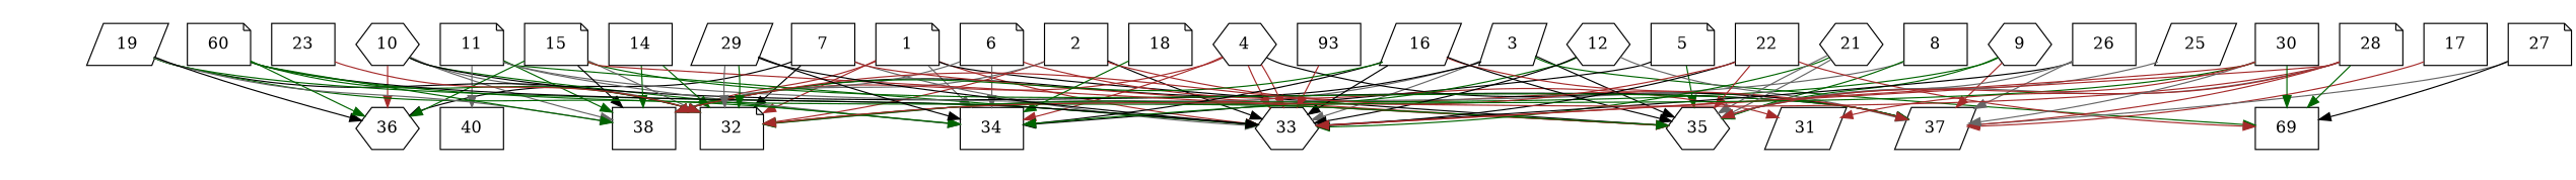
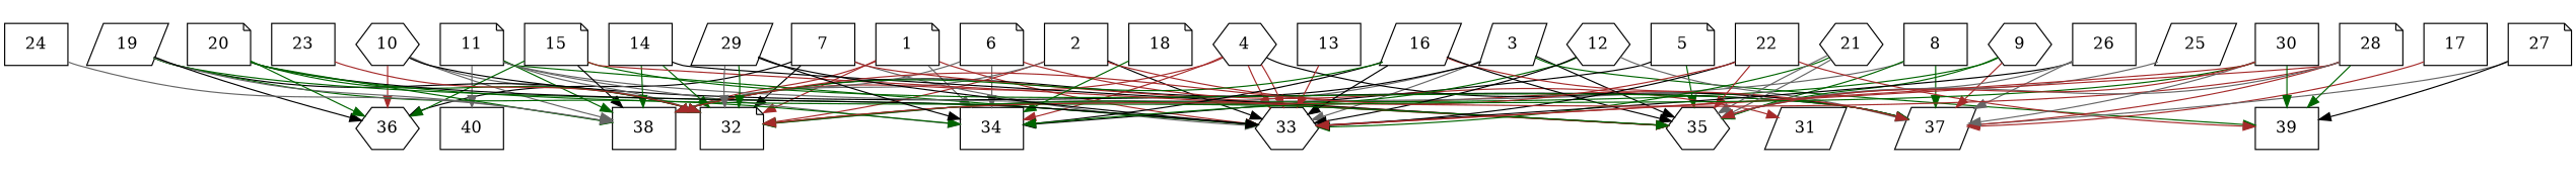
  digraph {
    node [alpha=0.10 shape=box]
    edge [color=brown]
    1 [alpha=0.05 expect_size=360896381843162368 shape=note]
    32 [alpha=0.11 expect_size=9606005215737116 shape=note]
    33 [alpha=0.01 expect_size=164146677442738432 shape=hexagon]
    34 [alpha=0.19 expect_size=363261672862651968]
    38 [alpha=0.07 expect_size=908830869700767]
    2 [alpha=0.08 expect_size=2140634540293190144]
    37 [alpha=0.19 expect_size=749024244687739813888 shape=parallelogram]
    3 [alpha=0.13 expect_size=777944635935767396352 shape=parallelogram]
    35 [alpha=0.18 expect_size=379660016155363712 shape=hexagon]
-   39 [expect_size=553821153627286144 label=69]
+   39 [expect_size=553821153627286144]
    4 [alpha=0.16 expect_size=273951346379523296 shape=hexagon]
    5 [alpha=0.06 expect_size=65431886455839391744 shape=note]
    6 [expect_size=14286160333053460 shape=note]
    31 [expect_size=133761577705900272 shape=parallelogram]
    7 [expect_size=626364974617550208]
    36 [alpha=0.20 expect_size=29065538167196436 shape=hexagon]
    8 [alpha=0.14 expect_size=275580800806982656]
    9 [alpha=0.01 expect_size=854738564802734 shape=hexagon]
    10 [alpha=0.13 expect_size=2243854731770901561344 shape=hexagon]
    11 [alpha=0.04 expect_size=1590430301311610126336 shape=note]
    40 [alpha=0.17 expect_size=453774913624934656]
    12 [alpha=0.04 expect_size=2582174610089540608 shape=hexagon]
-   13 [alpha=0.13 expect_size=38067657518274838528 label=93]
+   13 [alpha=0.13 expect_size=38067657518274838528]
    14 [alpha=0.02 expect_size=5266538746235658]
    15 [alpha=0.08 expect_size=9403417596868427776 shape=note]
    16 [alpha=0.17 expect_size=585628718725288951808 shape=parallelogram]
    17 [alpha=0.06 expect_size=97966713908626456576]
    18 [alpha=0.09 expect_size=9312495600011362 shape=note]
    19 [alpha=0.13 expect_size=12262632795979344 shape=parallelogram]
-   20 [alpha=0.05 expect_size=1960794304544768000 shape=note label=60]
+   20 [alpha=0.05 expect_size=1960794304544768000 shape=note]
    21 [alpha=0.06 expect_size=754957514059002 shape=hexagon]
    22 [alpha=0.09 expect_size=1712472819642731]
    23 [alpha=0.12 expect_size=11627924514354180]
+   24 [alpha=0.12 expect_size=397140692858316928]
    25 [expect_size=1979570593664270860288 shape=parallelogram]
    26 [alpha=0.05 expect_size=19428240333258232]
    27 [alpha=0.02 expect_size=851010286333251 shape=note]
    28 [alpha=0.08 expect_size=5983301470004494 shape=note]
    29 [alpha=0.08 expect_size=19971311484425652 shape=parallelogram]
    30 [alpha=0.05 expect_size=2111354837801591]
    1 -> 32
    1 -> 33
    1 -> 34 [color=gray40]
    1 -> 38
    2 -> 32
    2 -> 33 [color=black]
    2 -> 38 [color=gray40]
    2 -> 37
    3 -> 32 [color=gray40]
    3 -> 33 [color=gray40]
    3 -> 38 [color=black]
    3 -> 35 [color=black]
    3 -> 39 [color=darkgreen]
    4 -> 33
    4 -> 33
    4 -> 34
    4 -> 38
    4 -> 37 [color=black]
    5 -> 34 [color=black]
    5 -> 35 [color=darkgreen]
    6 -> 34 [color=gray40]
    6 -> 38 [color=gray40]
    6 -> 31
    7 -> 32 [color=black]
    7 -> 33 [color=gray40]
    7 -> 35
    7 -> 36 [color=black]
    8 -> 32 [color=gray40]
+   8 -> 37 [color=darkgreen]
    8 -> 35 [color=darkgreen]
    9 -> 32 [color=darkgreen]
    9 -> 37
    9 -> 35 [color=darkgreen]
    10 -> 32 [color=gray40]
-   10 -> 34 [color=darkgreen]
    10 -> 38 [color=gray40]
    10 -> 37 [color=black]
    10 -> 36
-   15 -> 32 [color=gray40]
+   11 -> 32 [color=gray40]
    11 -> 33 [color=darkgreen]
    11 -> 34 [color=gray40]
    11 -> 38 [color=darkgreen]
    11 -> 35 [color=gray40]
    11 -> 40 [color=gray40]
    12 -> 32 [color=darkgreen]
    12 -> 33 [color=black]
    12 -> 37 [color=gray40]
    13 -> 33
    14 -> 32 [color=darkgreen]
    14 -> 38 [color=darkgreen]
-   1 -> 35 [color=black]
+   14 -> 35 [color=black]
    15 -> 38 [color=black]
    15 -> 37 [color=darkgreen]
    15 -> 35
    15 -> 36 [color=darkgreen]
    16 -> 33 [color=black]
    16 -> 34 [color=black]
    16 -> 38 [color=darkgreen]
    16 -> 37
    16 -> 35 [color=black]
    17 -> 37
    18 -> 34 [color=darkgreen]
    19 -> 32 [color=black]
    19 -> 33 [color=darkgreen]
    19 -> 34 [color=darkgreen]
    19 -> 38 [color=gray40]
    19 -> 36 [color=black]
    20 -> 32 [color=darkgreen]
    20 -> 33 [color=black]
    20 -> 38 [color=darkgreen]
    20 -> 35 [color=darkgreen]
    20 -> 36 [color=darkgreen]
    21 -> 33 [color=darkgreen]
    21 -> 35 [color=gray40]
    21 -> 35 [color=gray40]
    22 -> 33 [color=black]
    22 -> 38
    22 -> 35
    22 -> 39
    23 -> 32
+   24 -> 38 [color=gray40]
    25 -> 35 [color=gray40]
    26 -> 33 [color=black]
    26 -> 37 [color=gray40]
    26 -> 35 [color=gray40]
    27 -> 37 [color=gray40]
    27 -> 39 [color=black]
    28 -> 32
    28 -> 33
    28 -> 37
    28 -> 35 [color=gray40]
    28 -> 39 [color=darkgreen]
-   28 -> 31
    29 -> 32 [color=gray40]
    29 -> 32 [color=darkgreen]
    29 -> 33 [color=black]
    29 -> 34 [color=black]
    30 -> 33
    30 -> 34 [color=darkgreen]
    30 -> 37 [color=gray40]
    30 -> 35
    30 -> 39 [color=darkgreen]
  }
